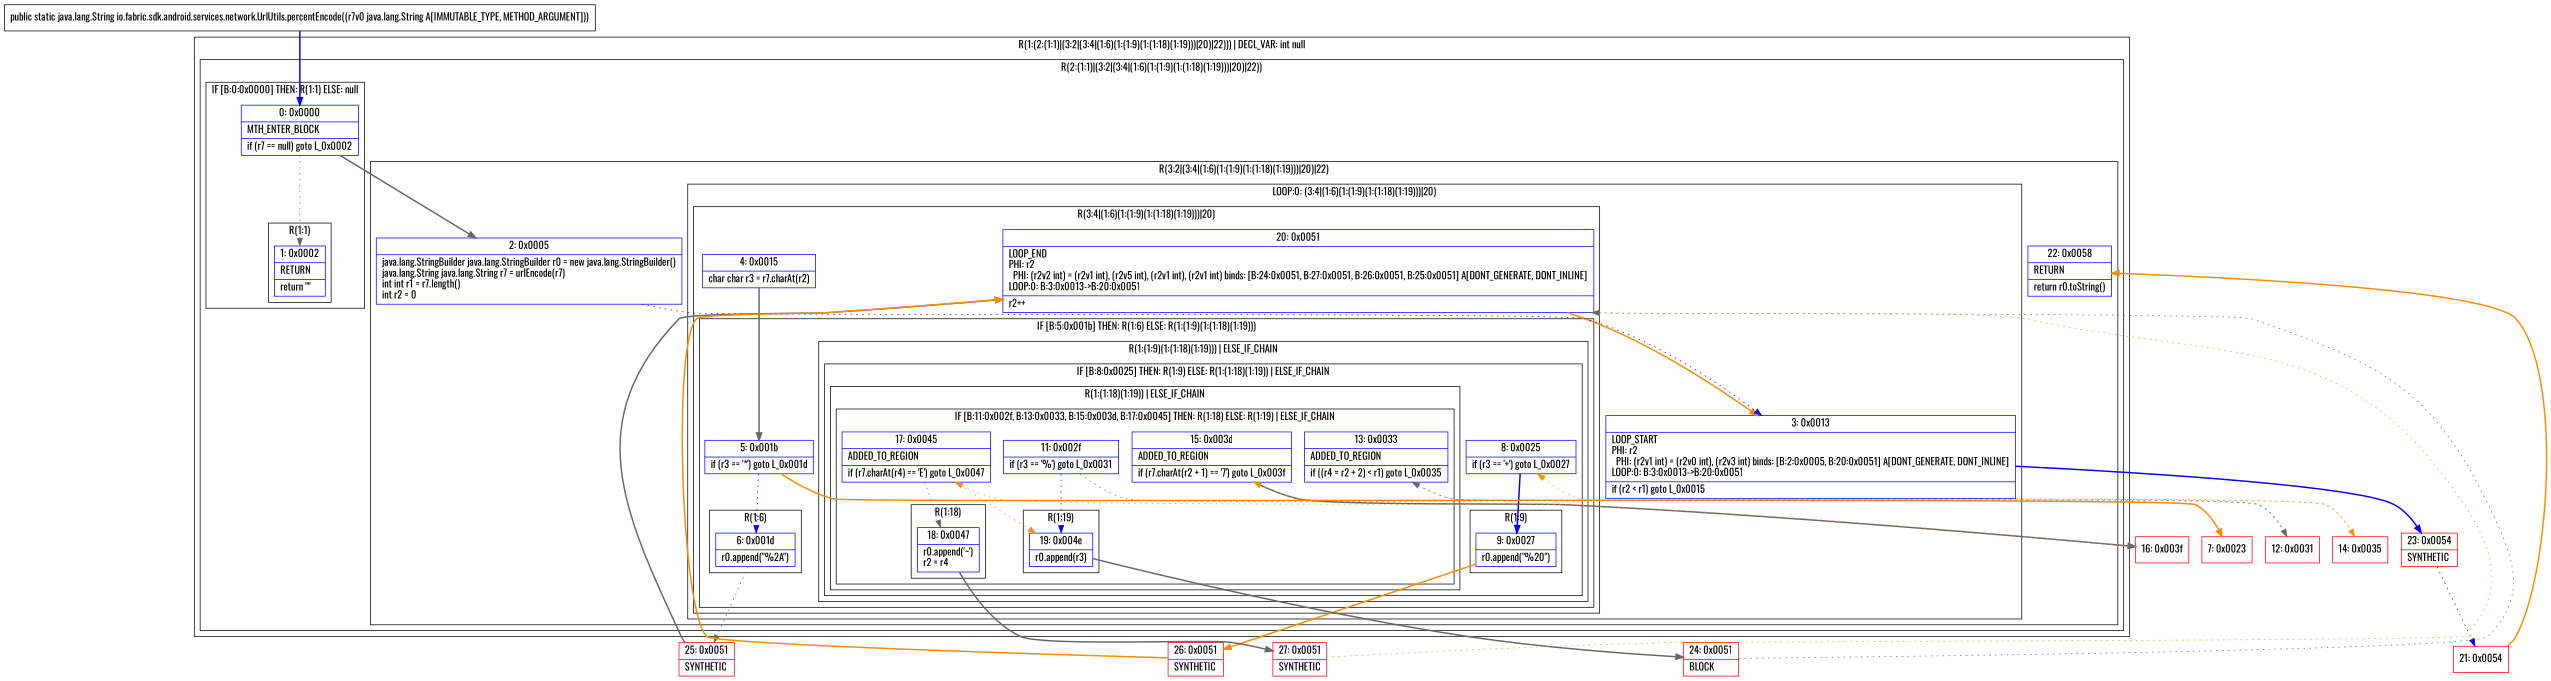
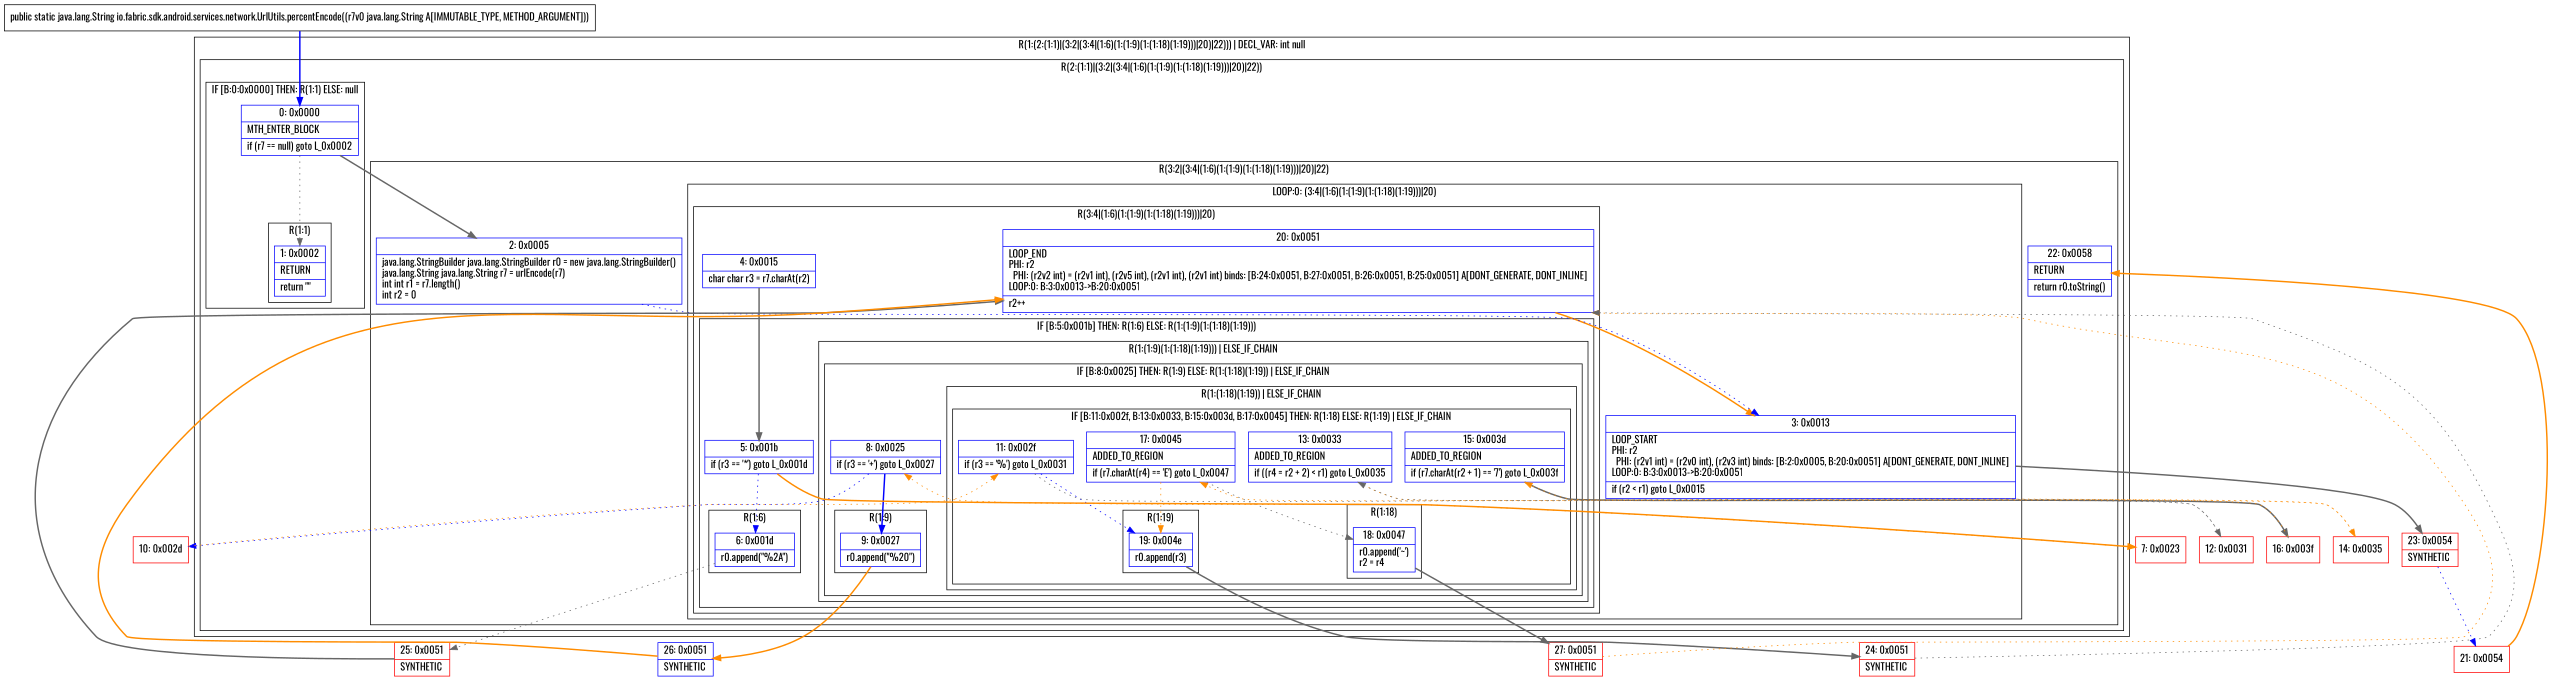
  digraph {
    fontname=Oswald
    node [color=blue fontname=Oswald shape=record]
    edge [color=gray40 fontname=Oswald style=dotted]
    n1 [label="{1\:\ 0x0002|RETURN\l|return \"\"\l}"]
    n2 [label="{0\:\ 0x0000|MTH_ENTER_BLOCK\l|if (r7 == null) goto L_0x0002\l}"]
    n3 [label="{6\:\ 0x001d|r0.append(\"%2A\")\l}"]
    n4 [label="{9\:\ 0x0027|r0.append(\"%20\")\l}"]
    n5 [label="{18\:\ 0x0047|r0.append('~')\lr2 = r4\l}"]
    n6 [label="{19\:\ 0x004e|r0.append(r3)\l}"]
    n7 [label="{11\:\ 0x002f|if (r3 == '%') goto L_0x0031\l}"]
    n8 [label="{13\:\ 0x0033|ADDED_TO_REGION\l|if ((r4 = r2 + 2) \< r1) goto L_0x0035\l}"]
    n9 [label="{15\:\ 0x003d|ADDED_TO_REGION\l|if (r7.charAt(r2 + 1) == '7') goto L_0x003f\l}"]
    n10 [label="{17\:\ 0x0045|ADDED_TO_REGION\l|if (r7.charAt(r4) == 'E') goto L_0x0047\l}"]
    n11 [label="{8\:\ 0x0025|if (r3 == '+') goto L_0x0027\l}"]
    n12 [label="{5\:\ 0x001b|if (r3 == '*') goto L_0x001d\l}"]
    n13 [label="{4\:\ 0x0015|char char r3 = r7.charAt(r2)\l}"]
    n14 [label="{20\:\ 0x0051|LOOP_END\lPHI: r2 \l  PHI: (r2v2 int) = (r2v1 int), (r2v5 int), (r2v1 int), (r2v1 int) binds: [B:24:0x0051, B:27:0x0051, B:26:0x0051, B:25:0x0051] A[DONT_GENERATE, DONT_INLINE]\lLOOP:0: B:3:0x0013\-\>B:20:0x0051\l|r2++\l}"]
    n15 [label="{3\:\ 0x0013|LOOP_START\lPHI: r2 \l  PHI: (r2v1 int) = (r2v0 int), (r2v3 int) binds: [B:2:0x0005, B:20:0x0051] A[DONT_GENERATE, DONT_INLINE]\lLOOP:0: B:3:0x0013\-\>B:20:0x0051\l|if (r2 \< r1) goto L_0x0015\l}"]
    n16 [label="{2\:\ 0x0005|java.lang.StringBuilder java.lang.StringBuilder r0 = new java.lang.StringBuilder()\ljava.lang.String java.lang.String r7 = urlEncode(r7)\lint int r1 = r7.length()\lint r2 = 0\l}"]
    n17 [label="{22\:\ 0x0058|RETURN\l|return r0.toString()\l}"]
    n18 [color=red label="{25\:\ 0x0051|SYNTHETIC\l}"]
-   n19 [color=red label="{26\:\ 0x0051|SYNTHETIC\l}"]
+   n19 [label="{26\:\ 0x0051|SYNTHETIC\l}"]
    n20 [color=red label="{27\:\ 0x0051|SYNTHETIC\l}"]
-   n21 [color=red label="{24\:\ 0x0051|BLOCK\l}"]
+   n21 [color=red label="{24\:\ 0x0051|SYNTHETIC\l}"]
    n22 [color=red label="{12\:\ 0x0031}"]
    n23 [color=red label="{14\:\ 0x0035}"]
    n24 [color=red label="{16\:\ 0x003f}"]
+   n25 [color=red label="{10\:\ 0x002d}"]
    n26 [color=red label="{7\:\ 0x0023}"]
    n27 [color=red label="{23\:\ 0x0054|SYNTHETIC\l}"]
    n28 [color=red label="{21\:\ 0x0054}"]
    n29 [label="{public static java.lang.String io.fabric.sdk.android.services.network.UrlUtils.percentEncode((r7v0 java.lang.String A[IMMUTABLE_TYPE, METHOD_ARGUMENT])) }" color=""]
    subgraph cluster_1 {
      label="R(1:(2:(1:1)|(3:2|(3:4|(1:6)(1:(1:9)(1:(1:18)(1:19)))|20)|22))) | DECL_VAR: int null\l"
      subgraph cluster_2 {
        label="R(2:(1:1)|(3:2|(3:4|(1:6)(1:(1:9)(1:(1:18)(1:19)))|20)|22))"
        subgraph cluster_3 {
          label="IF [B:0:0x0000] THEN: R(1:1) ELSE: null"
          n2
          subgraph cluster_4 {
            label="R(1:1)"
            n1
          }
        }
        subgraph cluster_5 {
          label="R(3:2|(3:4|(1:6)(1:(1:9)(1:(1:18)(1:19)))|20)|22)"
          n16
          n17
          subgraph cluster_6 {
            label="LOOP:0: (3:4|(1:6)(1:(1:9)(1:(1:18)(1:19)))|20)"
            n15
            subgraph cluster_7 {
              label="R(3:4|(1:6)(1:(1:9)(1:(1:18)(1:19)))|20)"
              n13
              n14
              subgraph cluster_8 {
                label="IF [B:5:0x001b] THEN: R(1:6) ELSE: R(1:(1:9)(1:(1:18)(1:19)))"
                n12
                subgraph cluster_9 {
                  label="R(1:6)"
                  n3
                }
                subgraph cluster_10 {
                  label="R(1:(1:9)(1:(1:18)(1:19))) | ELSE_IF_CHAIN\l"
                  subgraph cluster_11 {
                    label="IF [B:8:0x0025] THEN: R(1:9) ELSE: R(1:(1:18)(1:19)) | ELSE_IF_CHAIN\l"
                    n11
                    subgraph cluster_12 {
                      label="R(1:9)"
                      n4
                    }
                    subgraph cluster_13 {
                      label="R(1:(1:18)(1:19)) | ELSE_IF_CHAIN\l"
                      subgraph cluster_14 {
                        label="IF [B:11:0x002f, B:13:0x0033, B:15:0x003d, B:17:0x0045] THEN: R(1:18) ELSE: R(1:19) | ELSE_IF_CHAIN\l"
                        n7
                        n8
                        n9
                        n10
                        subgraph cluster_15 {
                          label="R(1:18)"
                          n5
                        }
                        subgraph cluster_16 {
                          label="R(1:19)"
                          n6
                        }
                      }
                    }
                  }
                }
              }
            }
          }
        }
      }
    }
    n2 -> n1
    n2 -> n16 [style=bold]
    n3 -> n18
    n4 -> n19 [color=darkorange style=bold]
    n5 -> n20 [style=bold]
    n6 -> n21 [style=bold]
    n7 -> n6 [color=blue]
    n7 -> n22
    n8 -> n23 [color=darkorange]
    n9 -> n24 [style=bold]
    n10 -> n5
    n10 -> n6 [color=darkorange]
    n11 -> n4 [color=blue style=bold]
+   n11 -> n25 [color=blue]
    n12 -> n3 [color=blue]
    n12 -> n26 [color=darkorange style=bold]
    n13 -> n12 [style=bold]
    n14 -> n15 [color=darkorange style=bold]
-   n15 -> n27 [color=blue style=bold]
+   n15 -> n27 [style=bold]
    n16 -> n15 [color=blue]
    n18 -> n14 [style=bold]
    n19 -> n14 [color=darkorange style=bold]
    n20 -> n14 [color=darkorange]
    n21 -> n14
    n22 -> n8
    n23 -> n9 [color=darkorange]
    n24 -> n10 [color=darkorange]
+   n25 -> n7 [color=darkorange]
    n26 -> n11 [color=darkorange]
    n27 -> n28 [color=blue]
    n28 -> n17 [color=darkorange style=bold]
    n29 -> n2 [color=blue style=bold]
  }
